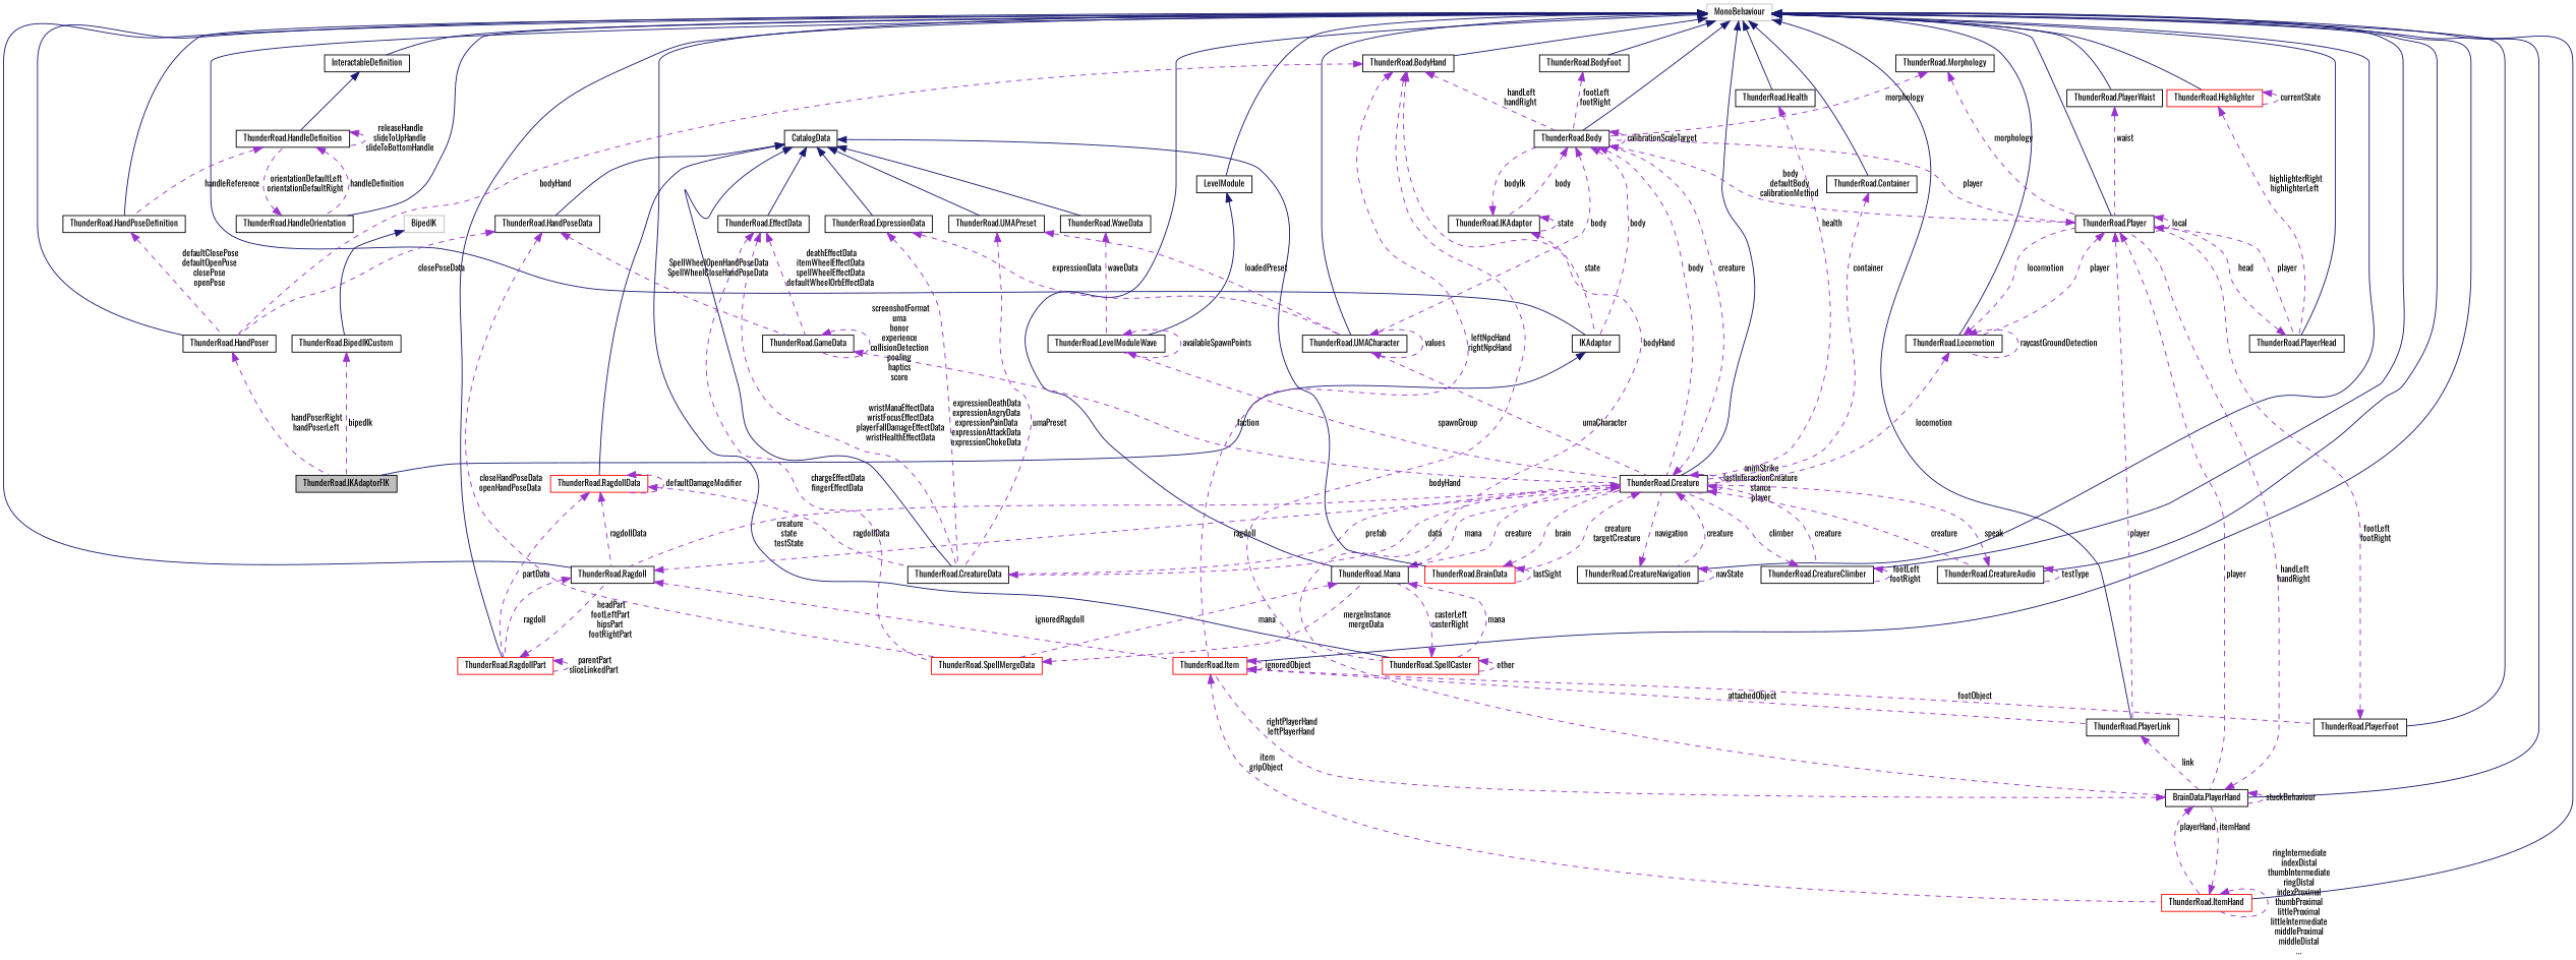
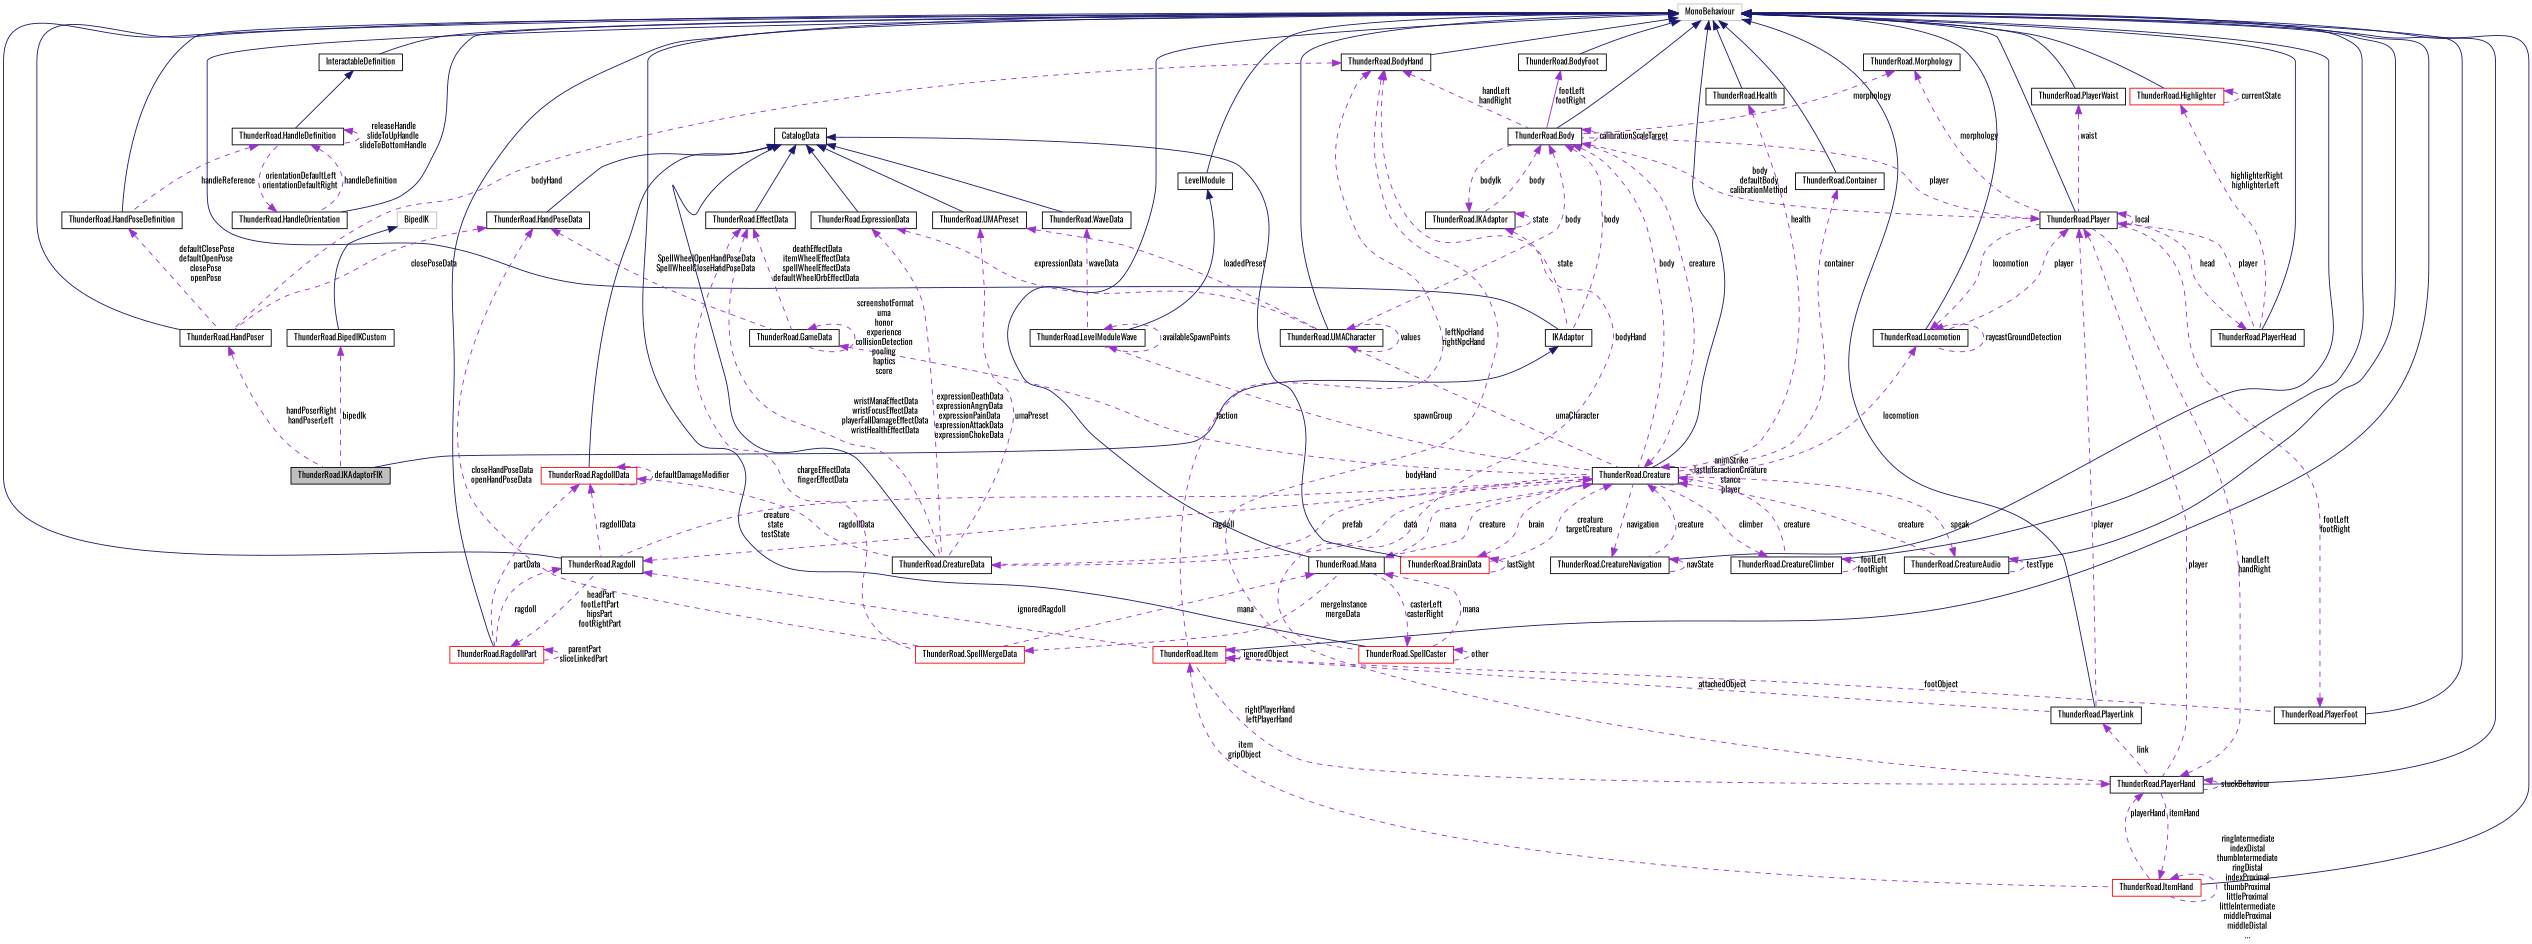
  digraph {
    fontname=Oswald
    node [color=black fillcolor=white fontname=Oswald fontsize=10 shape=record style=filled]
    edge [color=darkorchid3 dir=back fontname=Oswald fontsize=10 labelfontname=Helvetica labelfontsize=10 style=dashed]
    n1 [fillcolor=grey75 fontcolor=black height=0.2 label="ThunderRoad.IKAdaptorFIK" width=0.4]
    n2 [height=0.2 label=IKAdaptor width=0.4]
    n3 [color=grey75 height=0.2 label=MonoBehaviour width=0.4]
    n4 [height=0.2 label="ThunderRoad.Body" width=0.4]
    n5 [height=0.2 label="ThunderRoad.Player" width=0.4]
    n6 [height=0.2 label="ThunderRoad.PlayerFoot" width=0.4]
    n7 [color=red height=0.2 label="ThunderRoad.Item" width=0.4]
    n8 [height=0.2 label="ThunderRoad.Ragdoll" width=0.4]
    n9 [color=red height=0.2 label="ThunderRoad.RagdollPart" width=0.4]
    n10 [height=0.2 label="ThunderRoad.Creature" width=0.4]
    n11 [height=0.2 label="ThunderRoad.CreatureClimber" width=0.4]
    n12 [height=0.2 label="ThunderRoad.Health" width=0.4]
    n13 [height=0.2 label="ThunderRoad.Locomotion" width=0.4]
    n14 [height=0.2 label="ThunderRoad.CreatureAudio" width=0.4]
    n15 [height=0.2 label="ThunderRoad.Mana" width=0.4]
    n16 [color=red height=0.2 label="ThunderRoad.SpellCaster" width=0.4]
    n17 [height=0.2 label="ThunderRoad.BodyHand" width=0.4]
    n18 [height=0.2 label="ThunderRoad.UMACharacter" width=0.4]
    n19 [height=0.2 label="ThunderRoad.Container" width=0.4]
    n20 [height=0.2 label="ThunderRoad.CreatureNavigation" width=0.4]
-   n21 [height=0.2 label="BrainData.PlayerHand" width=0.4]
+   n21 [height=0.2 label="ThunderRoad.PlayerHand" width=0.4]
    n22 [height=0.2 label="ThunderRoad.PlayerLink" width=0.4]
    n23 [color=red height=0.2 label="ThunderRoad.ItemHand" width=0.4]
    n24 [height=0.2 label="ThunderRoad.PlayerHead" width=0.4]
    n25 [color=red height=0.2 label="ThunderRoad.Highlighter" width=0.4]
    n26 [height=0.2 label="ThunderRoad.PlayerWaist" width=0.4]
    n27 [height=0.2 label="ThunderRoad.BodyFoot" width=0.4]
    n28 [height=0.2 label="ThunderRoad.HandPoser" width=0.4]
    n29 [height=0.2 label="ThunderRoad.HandPoseDefinition" width=0.4]
    n30 [height=0.2 label=InteractableDefinition width=0.4]
    n31 [height=0.2 label="ThunderRoad.HandleOrientation" width=0.4]
    n32 [height=0.2 label=LevelModule width=0.4]
    n33 [height=0.2 label="ThunderRoad.IKAdaptor" width=0.4]
    n34 [height=0.2 label="ThunderRoad.CreatureData" width=0.4]
    n35 [color=red height=0.2 label="ThunderRoad.BrainData" width=0.4]
    n36 [color=red height=0.2 label="ThunderRoad.SpellMergeData" width=0.4]
    n37 [height=0.2 label="ThunderRoad.HandleDefinition" width=0.4]
    n38 [color=red height=0.2 label="ThunderRoad.RagdollData" width=0.4]
    n39 [height=0.2 label=CatalogData width=0.4]
    n40 [height=0.2 label="ThunderRoad.EffectData" width=0.4]
    n41 [height=0.2 label="ThunderRoad.HandPoseData" width=0.4]
    n42 [height=0.2 label="ThunderRoad.WaveData" width=0.4]
    n43 [height=0.2 label="ThunderRoad.UMAPreset" width=0.4]
    n44 [height=0.2 label="ThunderRoad.ExpressionData" width=0.4]
    n45 [height=0.2 label="ThunderRoad.GameData" width=0.4]
    n46 [height=0.2 label="ThunderRoad.LevelModuleWave" width=0.4]
    n47 [height=0.2 label="ThunderRoad.Morphology" width=0.4]
    n48 [height=0.2 label="ThunderRoad.BipedIKCustom" width=0.4]
    n49 [color=grey75 height=0.2 label=BipedIK width=0.4]
    n2 -> n1 [color=midnightblue style=solid]
    n3 -> n2 [color=midnightblue style=solid]
    n3 -> n4 [color=midnightblue style=solid]
    n3 -> n5 [color=midnightblue style=solid]
    n3 -> n6 [color=midnightblue style=solid]
    n3 -> n7 [color=midnightblue style=solid]
    n3 -> n8 [color=midnightblue style=solid]
    n3 -> n9 [color=midnightblue style=solid]
    n3 -> n10 [color=midnightblue style=solid]
    n3 -> n11 [color=midnightblue style=solid]
    n3 -> n12 [color=midnightblue style=solid]
    n3 -> n13 [color=midnightblue style=solid]
    n3 -> n14 [color=midnightblue style=solid]
    n3 -> n15 [color=midnightblue style=solid]
    n3 -> n16 [color=midnightblue style=solid]
    n3 -> n17 [color=midnightblue style=solid]
    n3 -> n18 [color=midnightblue style=solid]
    n3 -> n19 [color=midnightblue style=solid]
    n3 -> n20 [color=midnightblue style=solid]
    n3 -> n21 [color=midnightblue style=solid]
    n3 -> n22 [color=midnightblue style=solid]
    n3 -> n23 [color=midnightblue style=solid]
    n3 -> n24 [color=midnightblue style=solid]
    n3 -> n25 [color=midnightblue style=solid]
    n3 -> n26 [color=midnightblue style=solid]
    n3 -> n27 [color=midnightblue style=solid]
    n3 -> n28 [color=midnightblue style=solid]
    n3 -> n29 [color=midnightblue style=solid]
    n3 -> n30 [color=midnightblue style=solid]
    n3 -> n31 [color=midnightblue style=solid]
    n3 -> n32 [color=midnightblue style=solid]
    n4 -> n2 [label=" body"]
    n4 -> n4 [label=" calibrationScaleTarget"]
    n4 -> n5 [label=" body\ndefaultBody\ncalibrationMethod"]
    n4 -> n10 [label=" body"]
    n4 -> n18 [label=" body"]
    n4 -> n33 [label=" body"]
    n5 -> n4 [label=" player"]
    n5 -> n5 [label=" local"]
    n5 -> n13 [label=" player"]
    n5 -> n21 [label=" player"]
    n5 -> n22 [label=" player"]
    n5 -> n24 [label=" player"]
    n6 -> n5 [label=" footLeft\nfootRight"]
    n7 -> n6 [label=" footObject"]
    n7 -> n7 [label=" ignoredObject"]
    n7 -> n22 [label=" attachedObject"]
    n7 -> n23 [label=" item\ngripObject"]
    n8 -> n7 [label=" ignoredRagdoll"]
    n8 -> n9 [label=" ragdoll"]
    n8 -> n10 [label=" ragdoll"]
    n9 -> n8 [label=" headPart\nfootLeftPart\nhipsPart\nfootRightPart"]
    n9 -> n9 [label=" parentPart\nsliceLinkedPart"]
    n10 -> n4 [label=" creature"]
    n10 -> n8 [label=" creature\nstate\ntestState"]
    n10 -> n10 [label=" animStrike\nlastInteractionCreature\nstance\nplayer"]
    n10 -> n11 [label=" creature"]
    n10 -> n14 [label=" creature"]
    n10 -> n15 [label=" creature"]
    n10 -> n20 [label=" creature"]
    n10 -> n34 [label=" prefab"]
    n10 -> n35 [label=" creature\ntargetCreature"]
    n11 -> n10 [label=" climber"]
    n11 -> n11 [label=" footLeft\nfootRight"]
    n12 -> n10 [label=" health"]
    n13 -> n5 [label=" locomotion"]
    n13 -> n10 [label=" locomotion"]
    n13 -> n13 [label=" raycastGroundDetection"]
    n14 -> n10 [label=" speak"]
    n14 -> n14 [label=" testType"]
    n15 -> n10 [label=" mana"]
    n15 -> n16 [label=" mana"]
    n15 -> n36 [label=" mana"]
    n16 -> n15 [label=" casterLeft\ncasterRight"]
    n16 -> n16 [label=" other"]
    n17 -> n4 [label=" handLeft\nhandRight"]
    n17 -> n7 [label=" leftNpcHand\nrightNpcHand"]
    n17 -> n16 [label=" bodyHand"]
    n17 -> n21 [label=" bodyHand"]
    n17 -> n28 [label=" bodyHand"]
    n18 -> n10 [label=" umaCharacter"]
    n18 -> n18 [label=" values"]
    n19 -> n10 [label=" container"]
    n20 -> n10 [label=" navigation"]
    n20 -> n20 [label=" navState"]
    n21 -> n5 [label=" handLeft\nhandRight"]
    n21 -> n7 [label=" rightPlayerHand\nleftPlayerHand"]
    n21 -> n21 [label=" stuckBehaviour"]
    n21 -> n23 [label=" playerHand"]
    n22 -> n21 [label=" link"]
    n23 -> n21 [label=" itemHand"]
    n23 -> n23 [label=" ringIntermediate\nindexDistal\nthumbIntermediate\nringDistal\nindexProximal\nthumbProximal\nlittleProximal\nlittleIntermediate\nmiddleProximal\nmiddleDistal\n..."]
    n24 -> n5 [label=" head"]
    n25 -> n24 [label=" highlighterRight\nhighlighterLeft"]
    n25 -> n25 [label=" currentState"]
    n26 -> n5 [label=" waist"]
-   n27 -> n4 [label=" footLeft\nfootRight"]
+   n27 -> n4 [label=" footLeft\nfootRight" style=solid]
    n28 -> n1 [label=" handPoserRight\nhandPoserLeft"]
    n29 -> n28 [label=" defaultClosePose\ndefaultOpenPose\nclosePose\nopenPose"]
    n30 -> n37 [color=midnightblue style=solid]
    n31 -> n37 [label=" orientationDefaultLeft\norientationDefaultRight"]
    n32 -> n46 [color=midnightblue style=solid]
    n33 -> n2 [label=" state"]
    n33 -> n4 [label=" bodyIk"]
    n33 -> n33 [label=" state"]
    n34 -> n10 [label=" data"]
    n35 -> n10 [label=" brain"]
    n35 -> n35 [label=" lastSight"]
    n36 -> n15 [label=" mergeInstance\nmergeData"]
    n37 -> n29 [label=" handleReference"]
    n37 -> n31 [label=" handleDefinition"]
    n37 -> n37 [label=" releaseHandle\nslideToUpHandle\nslideToBottomHandle"]
    n38 -> n8 [label=" ragdollData"]
    n38 -> n9 [label=" partData"]
    n38 -> n34 [label=" ragdollData"]
    n38 -> n38 [label=" defaultDamageModifier"]
    n39 -> n34 [color=midnightblue style=solid]
    n39 -> n35 [color=midnightblue style=solid]
    n39 -> n38 [color=midnightblue style=solid]
    n39 -> n40 [color=midnightblue style=solid]
    n39 -> n41 [color=midnightblue style=solid]
    n39 -> n42 [color=midnightblue style=solid]
    n39 -> n43 [color=midnightblue style=solid]
    n39 -> n44 [color=midnightblue style=solid]
    n40 -> n34 [label=" wristManaEffectData\nwristFocusEffectData\nplayerFallDamageEffectData\nwristHealthEffectData"]
    n40 -> n36 [label=" chargeEffectData\nfingerEffectData"]
    n40 -> n45 [label=" deathEffectData\nitemWheelEffectData\nspellWheelEffectData\ndefaultWheelOrbEffectData"]
    n41 -> n28 [label=" closePoseData"]
    n41 -> n36 [label=" closeHandPoseData\nopenHandPoseData"]
    n41 -> n45 [label=" SpellWheelOpenHandPoseData\nSpellWheelCloseHandPoseData"]
    n42 -> n46 [label=" waveData"]
    n43 -> n18 [label=" loadedPreset"]
    n43 -> n34 [label=" umaPreset"]
    n44 -> n18 [label=" expressionData"]
    n44 -> n34 [label=" expressionDeathData\nexpressionAngryData\nexpressionPainData\nexpressionAttackData\nexpressionChokeData"]
    n45 -> n10 [label=" faction"]
    n45 -> n45 [label=" screenshotFormat\numa\nhonor\nexperience\ncollisionDetection\npooling\nhaptics\nscore"]
    n46 -> n10 [label=" spawnGroup"]
    n46 -> n46 [label=" availableSpawnPoints"]
    n47 -> n4 [label=" morphology"]
    n47 -> n5 [label=" morphology"]
    n48 -> n1 [label=" bipedIk"]
    n49 -> n48 [color=midnightblue style=solid]
  }
